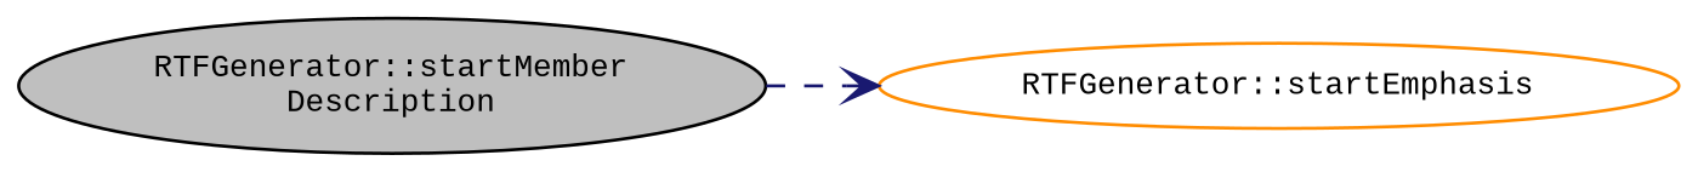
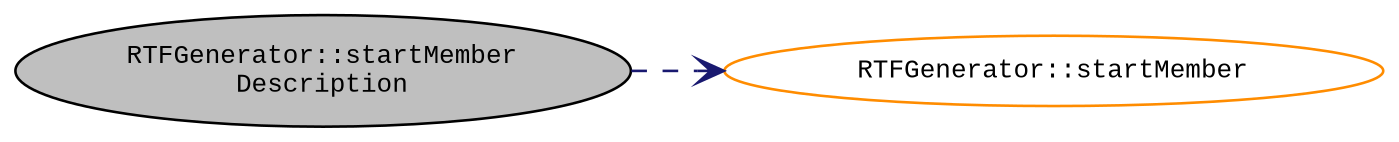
  digraph {
    rankdir=LR
    fontname="Liberation Mono"
    node [fontname="Liberation Mono" fontsize=10 shape=ellipse style=filled]
    n1 [color=black fillcolor=grey75 fontcolor=black height=0.2 label="RTFGenerator::startMember\lDescription" width=0.4]
-   n2 [color=darkorange fillcolor=white height=0.2 label="RTFGenerator::startEmphasis" width=0.4]
+   n2 [color=darkorange fillcolor=white height=0.2 label="RTFGenerator::startMember" width=0.4]
    n1 -> n2 [color=midnightblue fontname="Liberation Mono" fontsize=10 labelfontname=Helvetica labelfontsize=10 style=dashed arrowhead=vee]
  }
